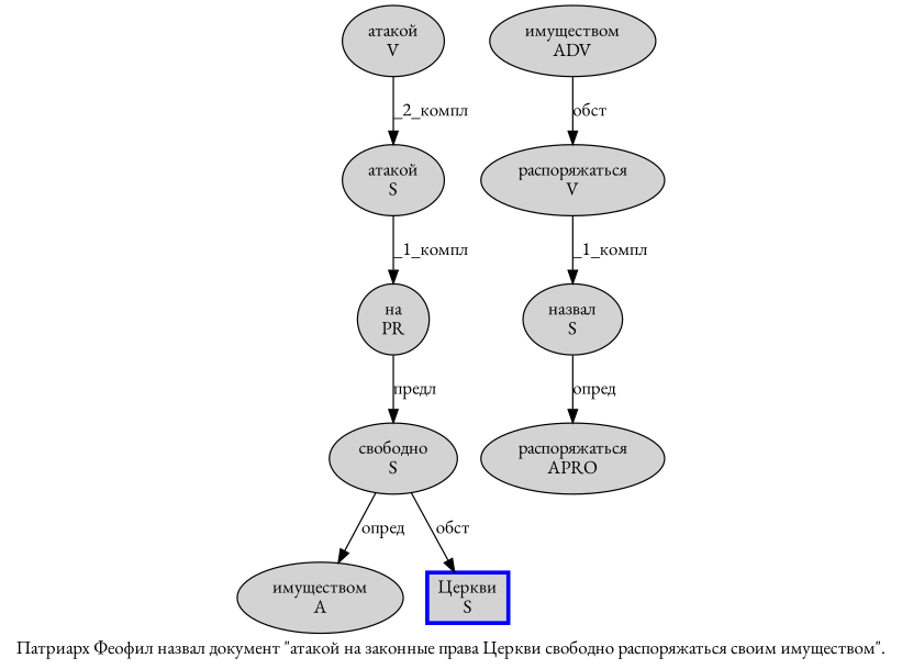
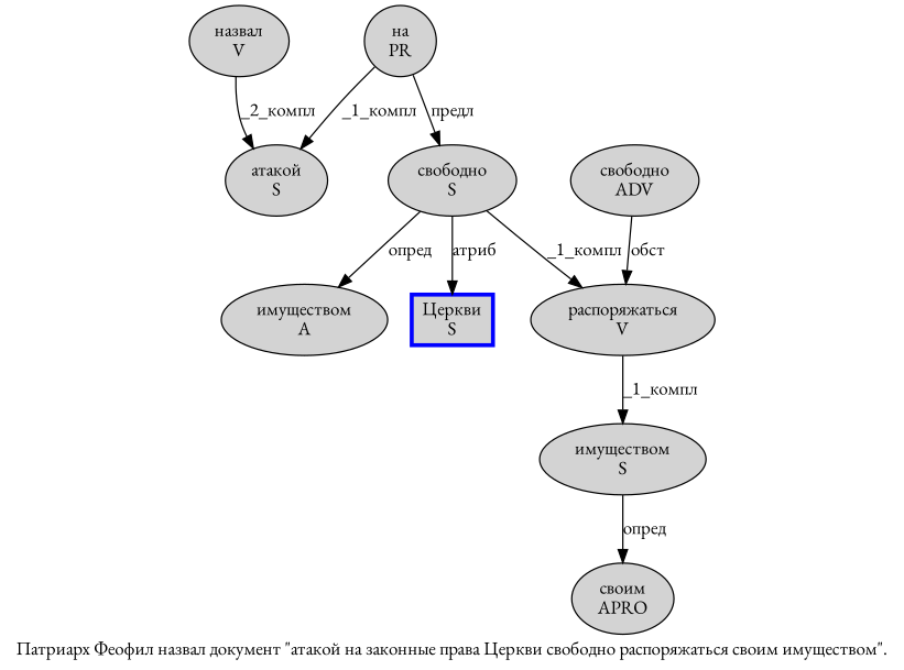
  digraph {
    fontname="EB Garamond"
    label="Патриарх Феофил назвал документ \"атакой на законные права Церкви свободно распоряжаться своим имуществом\"."
    node [fillcolor=lightgray fontname="EB Garamond" penwidth=1 shape=ellipse style=filled]
    edge [fontname="EB Garamond"]
-   n1 [label="атакой\nV"]
+   n1 [label="назвал\nV"]
    n2 [label="атакой\nS"]
    n3 [label="на\nPR"]
    n4 [label="свободно\nS"]
    n5 [label="имуществом\nA"]
    n6 [color=blue label="Церкви\nS" penwidth=3 shape=box]
    n7 [label="распоряжаться\nV"]
-   n8 [label="назвал\nS"]
-   n9 [label="имуществом\nADV"]
-   n10 [label="распоряжаться\nAPRO"]
+   n8 [label="имуществом\nS"]
+   n9 [label="свободно\nADV"]
+   n10 [label="своим\nAPRO"]
    n1 -> n2 [label="_2_компл"]
-   n2 -> n3 [label="_1_компл"]
+   n3 -> n2 [label="_1_компл"]
    n3 -> n4 [label="предл"]
    n4 -> n5 [label="опред"]
-   n4 -> n6 [label="обст"]
+   n4 -> n6 [label="атриб"]
+   n4 -> n7 [label="_1_компл"]
    n7 -> n8 [label="_1_компл"]
    n8 -> n10 [label="опред"]
    n9 -> n7 [label="обст"]
  }
